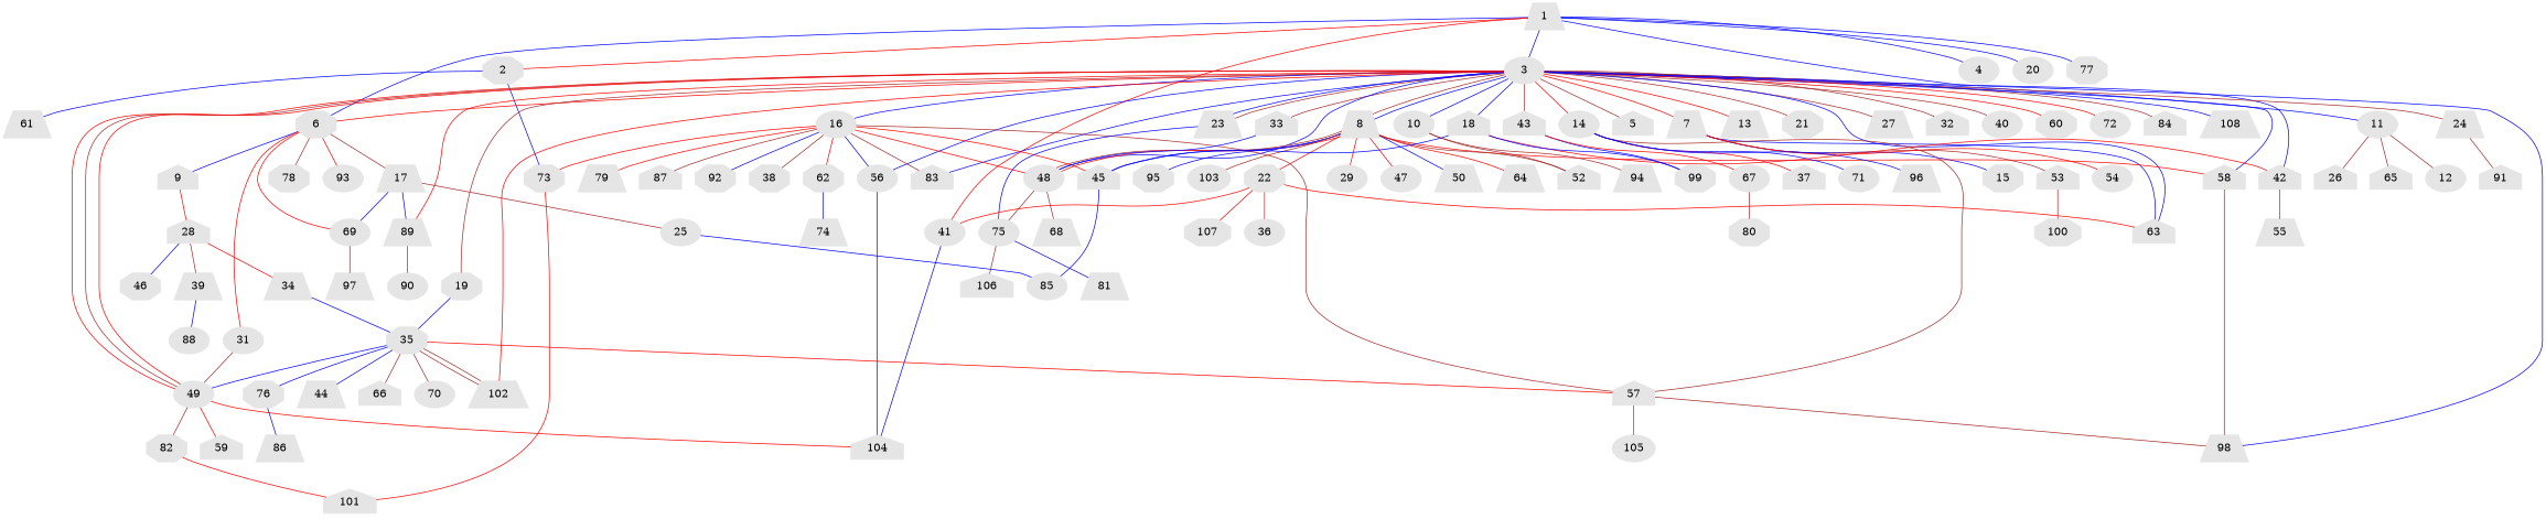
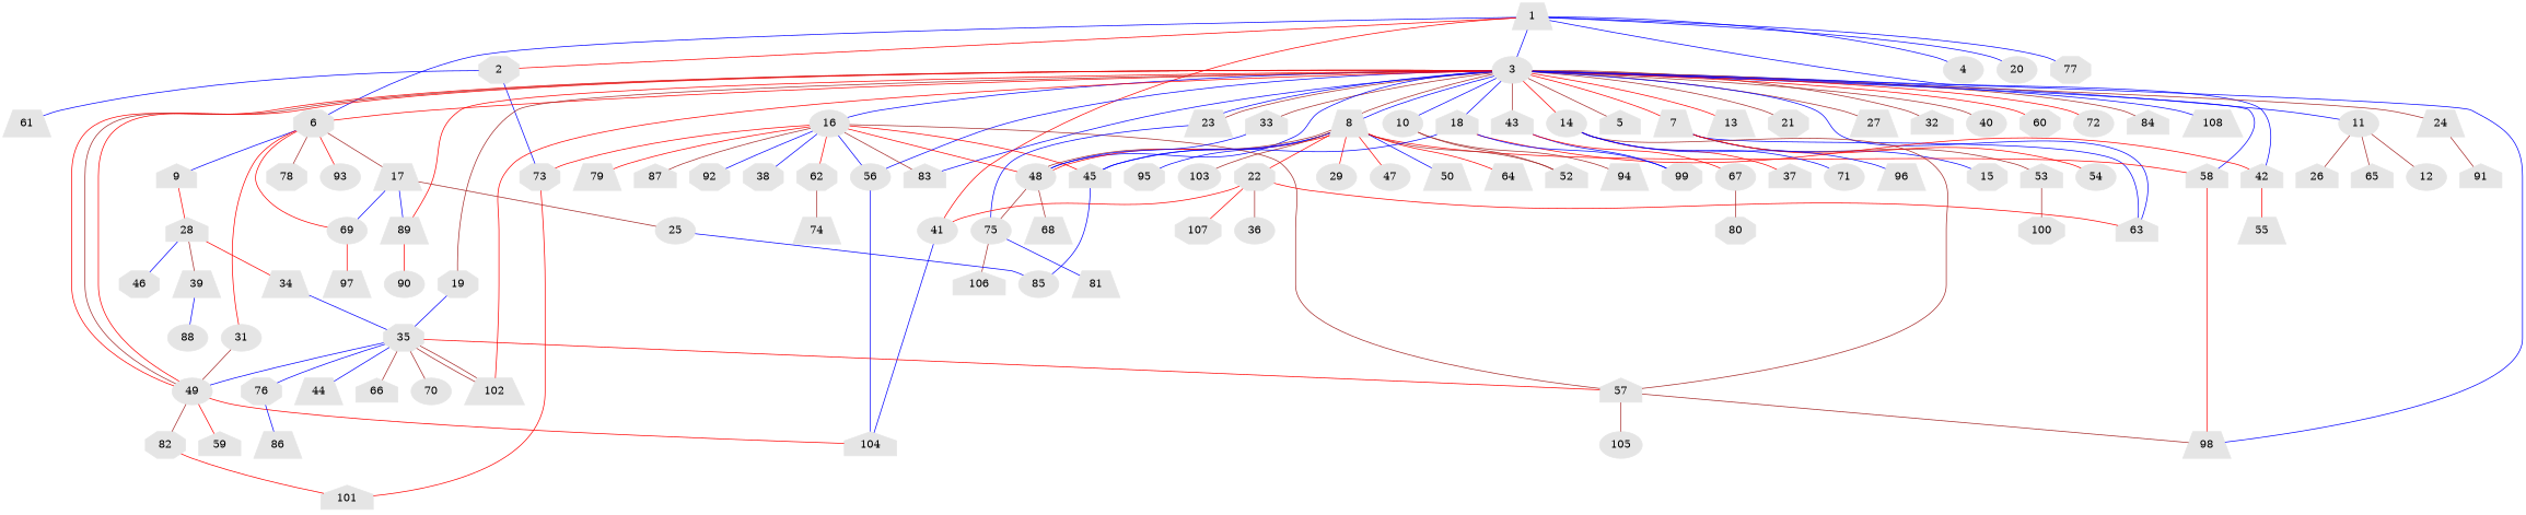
  graph {
    node [color=gray90 shape=ellipse style=filled]
    edge [color=blue]
    1 [shape=trapezium]
    2 [shape=octagon]
    3
    4
    6 [shape=octagon]
    20
    41
    42 [shape=house]
    77 [shape=octagon]
    61 [shape=trapezium]
    73 [shape=octagon]
    5 [shape=house]
    7 [shape=trapezium]
    8 [shape=trapezium]
    10
    11
    13 [shape=trapezium]
    14
    16
    18 [shape=house]
    19 [shape=octagon]
    21 [shape=octagon]
    23 [shape=trapezium]
    24 [shape=trapezium]
    27 [shape=trapezium]
    32 [shape=house]
    33 [shape=house]
    40
    43 [shape=house]
    48
    49
    56
    58 [shape=house]
    60 [shape=octagon]
    63 [shape=house]
    72
    83 [shape=house]
    84 [shape=house]
    89 [shape=trapezium]
    98 [shape=trapezium]
    102 [shape=trapezium]
    108 [shape=trapezium]
    9 [shape=house]
    17 [shape=trapezium]
    31
    69
    78 [shape=octagon]
    93
    104 [shape=house]
    55 [shape=trapezium]
    101 [shape=house]
    15 [shape=octagon]
    53 [shape=house]
    54
    22 [shape=octagon]
    29
    45 [shape=house]
    47
    50 [shape=trapezium]
    52 [shape=house]
    64 [shape=trapezium]
    95 [shape=octagon]
    103
    94 [shape=trapezium]
    12
    26 [shape=house]
    65 [shape=house]
    37 [shape=house]
    57 [shape=house]
    71
    96 [shape=trapezium]
    38 [shape=octagon]
    62 [shape=octagon]
    79 [shape=trapezium]
    87 [shape=house]
    92 [shape=octagon]
    99 [shape=octagon]
    35 [shape=octagon]
    75
    91 [shape=house]
    67
    68 [shape=trapezium]
    59 [shape=house]
    82 [shape=octagon]
    90
    28 [shape=house]
    25
    97 [shape=trapezium]
    100 [shape=octagon]
    36
    107 [shape=octagon]
    85
    34 [shape=trapezium]
    39 [shape=trapezium]
    46 [shape=octagon]
    105
    74 [shape=trapezium]
    44 [shape=trapezium]
    66 [shape=house]
    70
    76 [shape=octagon]
    81 [shape=trapezium]
    106 [shape=house]
    88
    86 [shape=trapezium]
    80 [shape=octagon]
    1 -- 2 [color=red]
    1 -- 3
    1 -- 4
    1 -- 6
    1 -- 20
    1 -- 41 [color=red]
    1 -- 42
    1 -- 77
    2 -- 61
    2 -- 73
    3 -- 6 [color=red]
    3 -- 5 [color=brown]
    3 -- 7 [color=red]
    3 -- 8 [color=brown]
    3 -- 8
    3 -- 10
    3 -- 11
    3 -- 13 [color=red]
    3 -- 14 [color=red]
    3 -- 16
    3 -- 18
    3 -- 19 [color=brown]
    3 -- 21 [color=brown]
    3 -- 23
    3 -- 23 [color=brown]
    3 -- 24 [color=brown]
    3 -- 27 [color=brown]
    3 -- 32 [color=brown]
    3 -- 33 [color=brown]
    3 -- 40 [color=brown]
    3 -- 43 [color=brown]
    3 -- 48
    3 -- 49 [color=red]
    3 -- 49 [color=brown]
    3 -- 49 [color=red]
    3 -- 56
    3 -- 58
    3 -- 60 [color=red]
    3 -- 63
    3 -- 72 [color=red]
    3 -- 83
    3 -- 84 [color=brown]
    3 -- 89 [color=red]
    3 -- 98
    3 -- 102 [color=red]
    3 -- 108
    6 -- 9
    6 -- 17 [color=brown]
    6 -- 31 [color=red]
    6 -- 69 [color=red]
    6 -- 78 [color=brown]
    6 -- 93 [color=red]
    41 -- 104
    42 -- 55 [color=red]
    73 -- 101 [color=red]
    7 -- 63
    7 -- 15
    7 -- 53 [color=brown]
    7 -- 54 [color=red]
    8 -- 48 [color=brown]
    8 -- 48 [color=red]
    8 -- 58 [color=red]
    8 -- 22 [color=red]
    8 -- 29 [color=red]
    8 -- 45
    8 -- 47 [color=red]
    8 -- 50
    8 -- 52 [color=brown]
    8 -- 64 [color=red]
    8 -- 95
    8 -- 103 [color=brown]
    10 -- 52 [color=brown]
    10 -- 94 [color=brown]
    11 -- 12 [color=brown]
    11 -- 26 [color=brown]
    11 -- 65 [color=brown]
    14 -- 37 [color=red]
    14 -- 57 [color=brown]
    14 -- 71
    14 -- 96
    16 -- 73 [color=red]
    16 -- 48 [color=red]
    16 -- 56
    16 -- 83 [color=brown]
    16 -- 45 [color=red]
    16 -- 57 [color=brown]
-   16 -- 38 [color=brown]
+   16 -- 38
    16 -- 62 [color=red]
    16 -- 79 [color=red]
    16 -- 87 [color=brown]
    16 -- 92
    18 -- 42 [color=red]
    18 -- 45
    18 -- 99
    19 -- 35
    23 -- 75
    24 -- 91 [color=brown]
    33 -- 48
    43 -- 99
    43 -- 67 [color=red]
    48 -- 75 [color=brown]
    48 -- 68 [color=brown]
    49 -- 104 [color=red]
    49 -- 59 [color=red]
    49 -- 82 [color=brown]
    56 -- 104
    58 -- 98 [color=red]
    89 -- 90 [color=red]
    9 -- 28 [color=red]
    17 -- 89
    17 -- 69
    17 -- 25 [color=brown]
    31 -- 49 [color=brown]
    69 -- 97 [color=red]
    53 -- 100 [color=brown]
    22 -- 41 [color=red]
    22 -- 63 [color=red]
    22 -- 36 [color=brown]
    22 -- 107 [color=red]
    45 -- 85
    57 -- 98 [color=brown]
    57 -- 105 [color=brown]
-   62 -- 74
+   62 -- 74 [color=brown]
    35 -- 49
    35 -- 102 [color=brown]
    35 -- 102 [color=brown]
    35 -- 57 [color=red]
    35 -- 44
    35 -- 66 [color=brown]
    35 -- 70 [color=brown]
    35 -- 76
    75 -- 81
    75 -- 106 [color=brown]
    67 -- 80 [color=brown]
    82 -- 101 [color=red]
    28 -- 34 [color=red]
    28 -- 39 [color=brown]
    28 -- 46
    25 -- 85
    34 -- 35
    39 -- 88
    76 -- 86
  }
